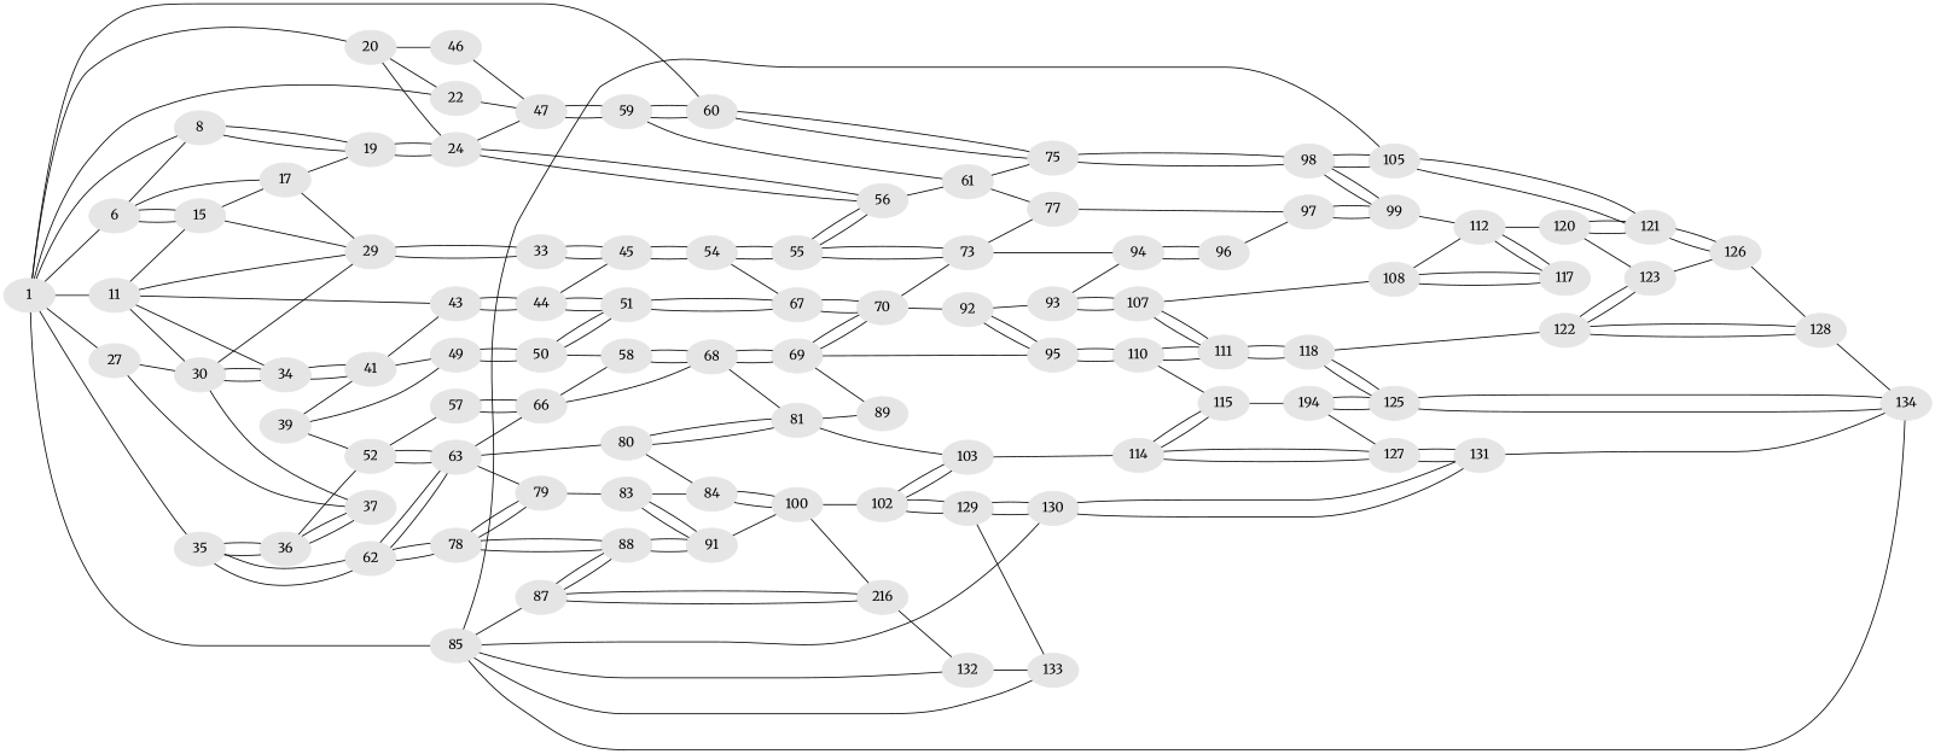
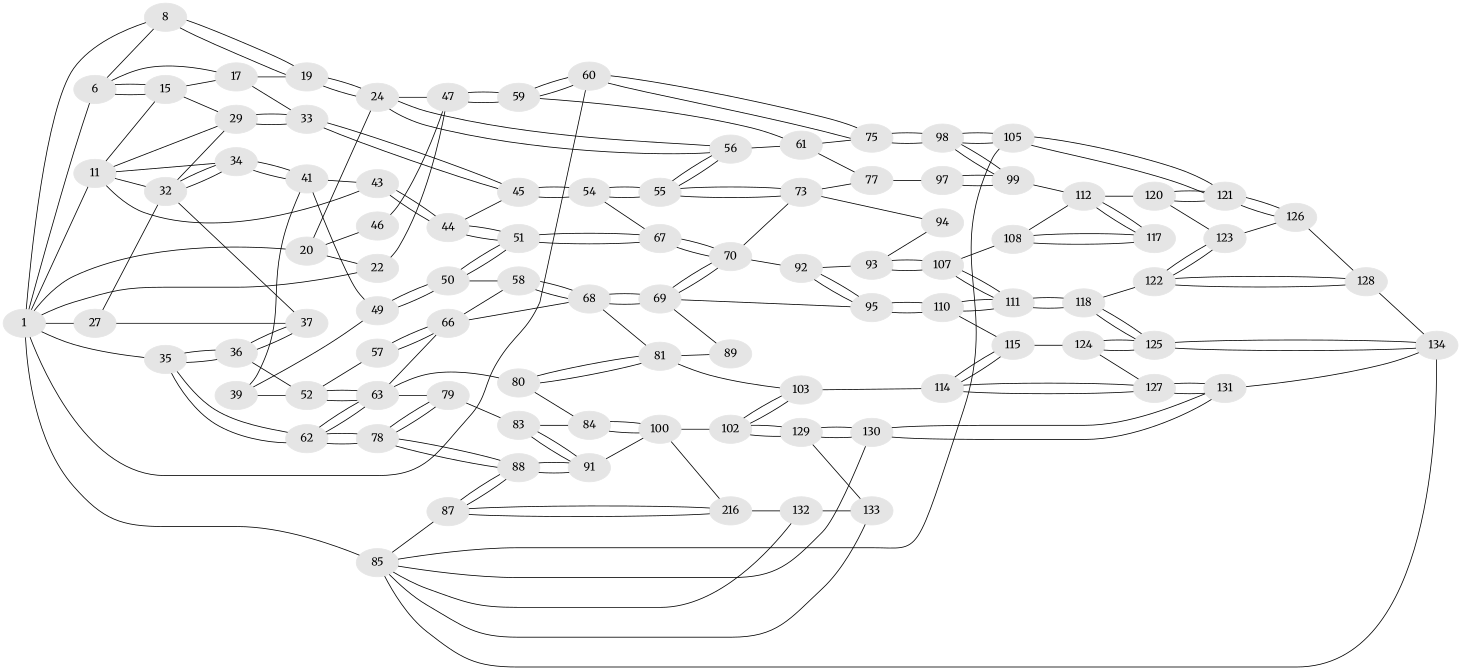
  graph {
    fontname=Merriweather
    rankdir=LR
    node [color=gray90 fontname=Merriweather style=filled]
    edge [fontname=Merriweather]
    1 [super="+2"]
    6 [super="+7"]
    8
    11 [super="+12"]
    20 [super="+21"]
    22
    27 [super="+32"]
    35
    60
    85 [super="+136+106+86"]
    15 [super="+16"]
    17 [super="+18"]
    19
    29
-   30 [super="+31"]
+   30 [super="+31" label=32]
    34
    43
    24 [super="+25"]
    46
    47 [super="+48"]
    37
    36
    62
    75
    87
    105
    130
    132
    133
    134 [super="+135"]
    33
    41 [super="+42"]
    44
    45
    56
    59
    61 [super="+74"]
    39 [super="+40"]
    52 [super="+53"]
    49
    54
    63 [super="+64"]
    78
    57
    50
    51
    67
    55
    58
    68 [super="+71"]
    70 [super="+72"]
    66
    79
    80
    73 [super="+76"]
    77
    94
    69 [super="+90"]
    81 [super="+104+82"]
    98
    97
    88
    83
    84
    92
    89
    95
    103
    110
    93
-   96
    99
    91
    100 [super="+101"]
    114
    n76 [label=216]
    102
    121
    131
    107
    108 [super="+109"]
    111
    115
    112 [super="+113"]
    117
    120
    129
    127
    126
    118 [super="+119"]
-   124 [label=194]
+   124
    122
    125
    123
    128
    1 -- 6
    1 -- 8
    1 -- 11
    1 -- 20
    1 -- 22
    1 -- 27 [weight=2]
    1 -- 35
    1 -- 60
    1 -- 85 [weight=2]
    6 -- 8
    6 -- 15
    6 -- 15
    6 -- 17
    8 -- 19
    8 -- 19
    11 -- 15
    11 -- 29
    11 -- 30
    11 -- 34
    11 -- 43
    20 -- 22
    20 -- 24
    20 -- 46
    22 -- 47
    27 -- 30
    27 -- 37
    35 -- 36
    35 -- 36
    35 -- 62
    35 -- 62
    60 -- 75
    60 -- 75
    85 -- 87
    85 -- 105
    85 -- 130
    85 -- 132
    85 -- 133
    85 -- 134
    15 -- 17
    15 -- 29
    17 -- 19
-   17 -- 29
+   17 -- 33
    19 -- 24
    19 -- 24
    29 -- 33
    29 -- 33
    30 -- 29
    30 -- 34
    30 -- 34
    30 -- 37
    34 -- 41
    34 -- 41
    43 -- 44
    43 -- 44
    24 -- 47
    24 -- 56
    24 -- 56
    46 -- 47
    47 -- 59
    47 -- 59
    36 -- 37
    36 -- 37
    36 -- 52
    62 -- 63
    62 -- 63
    62 -- 78
    62 -- 78
    75 -- 98
    75 -- 98
    87 -- 88
    87 -- 88
    87 -- n76
    87 -- n76
    105 -- 121
    105 -- 121
    130 -- 131
    130 -- 131
    132 -- 133
    33 -- 45
    33 -- 45
    41 -- 43
    41 -- 49
    44 -- 45
    44 -- 51
    44 -- 51
    45 -- 54
    45 -- 54
    56 -- 61
    59 -- 60
    59 -- 60
    59 -- 61
    61 -- 75
    61 -- 77
    39 -- 41
    39 -- 52
    39 -- 49
    52 -- 63
    52 -- 63
    52 -- 57
    49 -- 50
    49 -- 50
    54 -- 67
    54 -- 55
    54 -- 55
    63 -- 66
    63 -- 79
    63 -- 80
    78 -- 79
    78 -- 79
    78 -- 88
    78 -- 88
    57 -- 66
    57 -- 66
    50 -- 51
    50 -- 51
    50 -- 58
    51 -- 67
    51 -- 67
    67 -- 70
    67 -- 70
    55 -- 56
    55 -- 56
    55 -- 73
    55 -- 73
    58 -- 68
    58 -- 68
    68 -- 69
    68 -- 69
    68 -- 81
    70 -- 73
    70 -- 92
    66 -- 58
    66 -- 68
    79 -- 83
    80 -- 81
    80 -- 81
    80 -- 84
    73 -- 77
    73 -- 94
    77 -- 97
-   94 -- 96
-   94 -- 96
    69 -- 70
    69 -- 70
    69 -- 89
    69 -- 95
    81 -- 89 [weight=2]
    81 -- 103
    98 -- 105
    98 -- 105
    98 -- 99
    98 -- 99
    97 -- 99
    97 -- 99
    88 -- 91
    88 -- 91
    83 -- 84
    83 -- 91
    83 -- 91
    84 -- 100
    84 -- 100
    92 -- 95
    92 -- 95
    92 -- 93
    95 -- 110
    95 -- 110
    103 -- 114
    110 -- 111
    110 -- 111
    110 -- 115
    93 -- 94
    93 -- 107
    93 -- 107
-   96 -- 97
    99 -- 112
    91 -- 100
    100 -- n76
    100 -- 102
    114 -- 115
    114 -- 115
    114 -- 127
    114 -- 127
    n76 -- 132
    102 -- 103
    102 -- 103
    102 -- 129
    102 -- 129
    121 -- 126
    121 -- 126
    131 -- 134
    107 -- 108
    107 -- 111
    107 -- 111
    108 -- 112
    108 -- 117
    108 -- 117
    111 -- 118
    111 -- 118
    115 -- 124
    112 -- 117
    112 -- 117
    112 -- 120
    120 -- 121
    120 -- 121
    120 -- 123
    129 -- 130
    129 -- 130
    129 -- 133
    127 -- 131
    127 -- 131
    126 -- 128
    118 -- 122
    118 -- 125
    118 -- 125
    124 -- 127
    124 -- 125
    124 -- 125
    122 -- 123
    122 -- 123
    122 -- 128
    122 -- 128
    125 -- 134
    125 -- 134
    123 -- 126
    128 -- 134
  }
